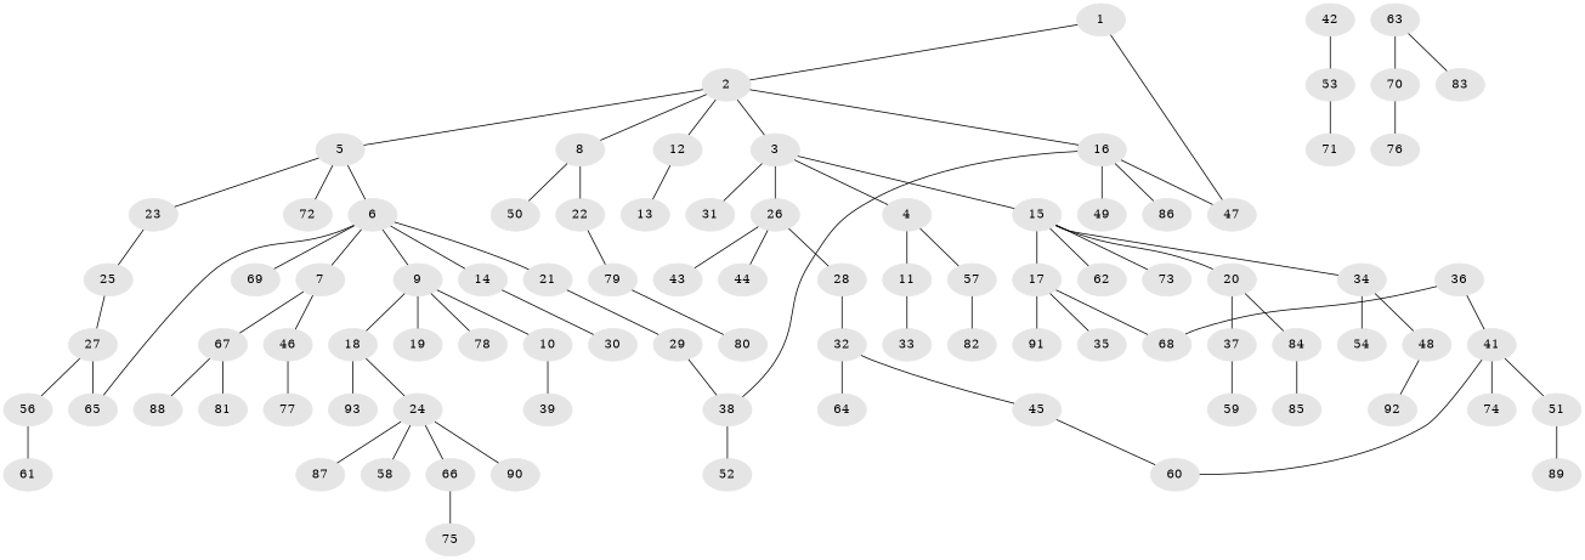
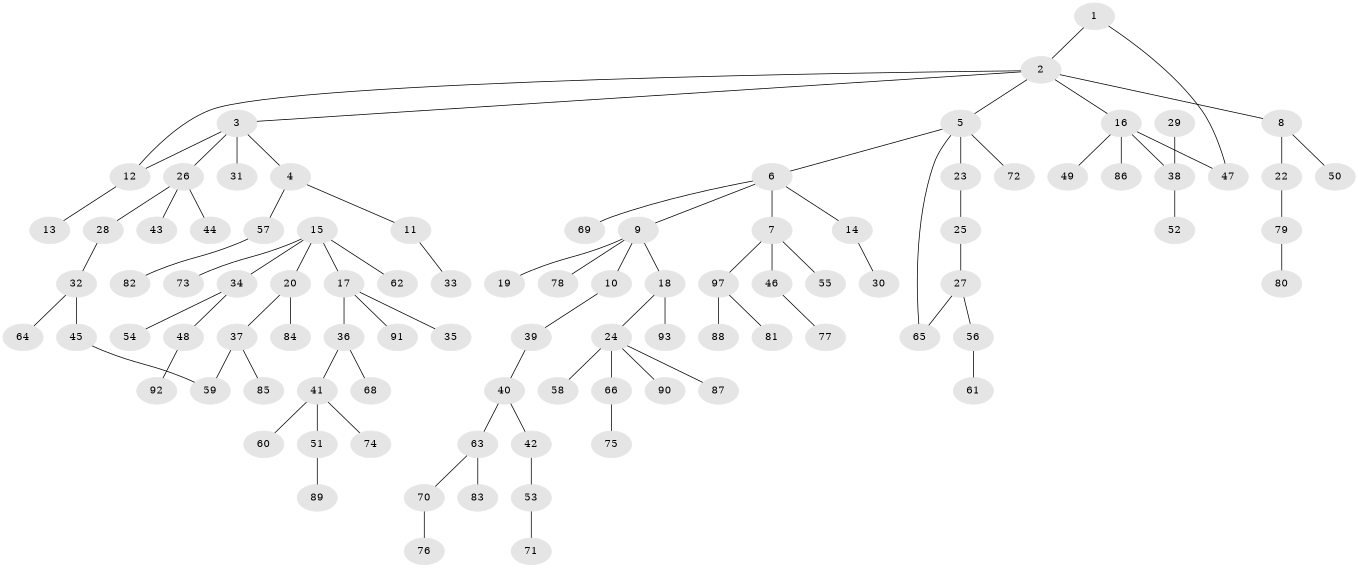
  graph {
    node [color=gray90 style=filled]
    1
    2
    47
    3
    5
    8
    12
    16
    4
    15
    26
    31
    6
    23
    72
    22
    50
    13
    38
    49
    86
    11
    57
    17
    20
    34
    62
    73
    28
    43
    44
    33
    82
    7
    9
    14
-   21
    65
    69
    25
    46
-   67
+   55
+   67 [label=97]
    10
    18
    19
    78
    30
    29
    77
    81
    88
    79
    39
    24
    93
+   40
    35
    36
    91
    37
    84
    48
    54
    52
    41
    68
    58
    66
    90
    87
    59
    85
    80
    27
    75
    56
    32
    61
    45
    64
    60
    92
    51
    74
    42
    63
    53
    70
    83
    89
    71
    76
    1 -- 2
    1 -- 47
    2 -- 3
    2 -- 5
    2 -- 8
    2 -- 12
    2 -- 16
    3 -- 4
-   3 -- 15
+   3 -- 12
    3 -- 26
    3 -- 31
    5 -- 6
    5 -- 23
    5 -- 72
    8 -- 22
    8 -- 50
    12 -- 13
    16 -- 47
    16 -- 38
    16 -- 49
    16 -- 86
    4 -- 11
    4 -- 57
    15 -- 17
    15 -- 20
    15 -- 34
    15 -- 62
    15 -- 73
    26 -- 28
    26 -- 43
    26 -- 44
    6 -- 7
    6 -- 9
    6 -- 14
-   6 -- 21
-   6 -- 65
+   5 -- 65
    6 -- 69
    23 -- 25
    22 -- 79
    38 -- 52
    11 -- 33
    57 -- 82
    17 -- 35
-   17 -- 68
+   17 -- 36
    17 -- 91
    20 -- 37
    20 -- 84
    34 -- 48
    34 -- 54
    28 -- 32
    7 -- 46
+   7 -- 55
    7 -- 67
    9 -- 10
    9 -- 18
    9 -- 19
    9 -- 78
    14 -- 30
-   21 -- 29
    25 -- 27
    46 -- 77
    67 -- 81
    67 -- 88
    10 -- 39
    18 -- 24
    18 -- 93
    29 -- 38
    79 -- 80
+   39 -- 40
    24 -- 58
    24 -- 66
    24 -- 90
    24 -- 87
+   40 -- 42
+   40 -- 63
    36 -- 41
    36 -- 68
    37 -- 59
-   84 -- 85
+   37 -- 85
    48 -- 92
    41 -- 60
    41 -- 51
    41 -- 74
    66 -- 75
    27 -- 65
    27 -- 56
    56 -- 61
    32 -- 45
    32 -- 64
-   45 -- 60
+   45 -- 59
    51 -- 89
    42 -- 53
    63 -- 70
    63 -- 83
    53 -- 71
    70 -- 76
  }
